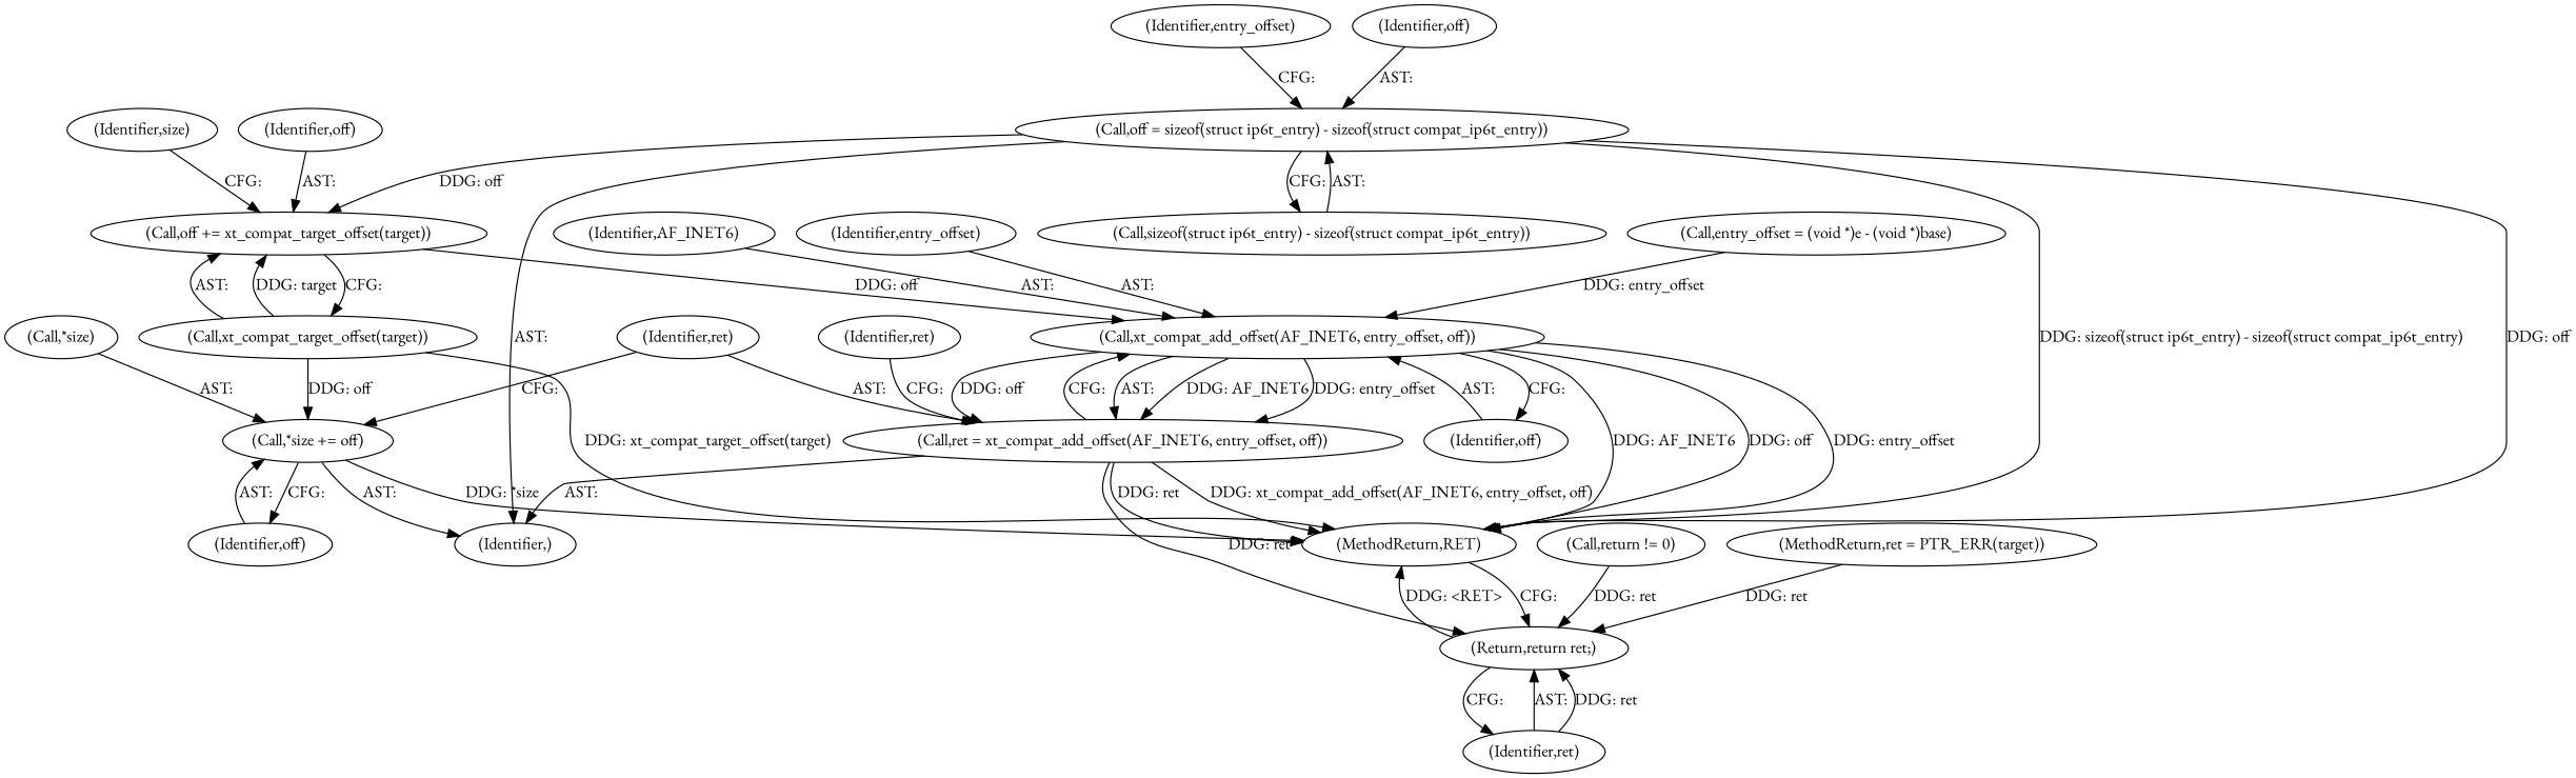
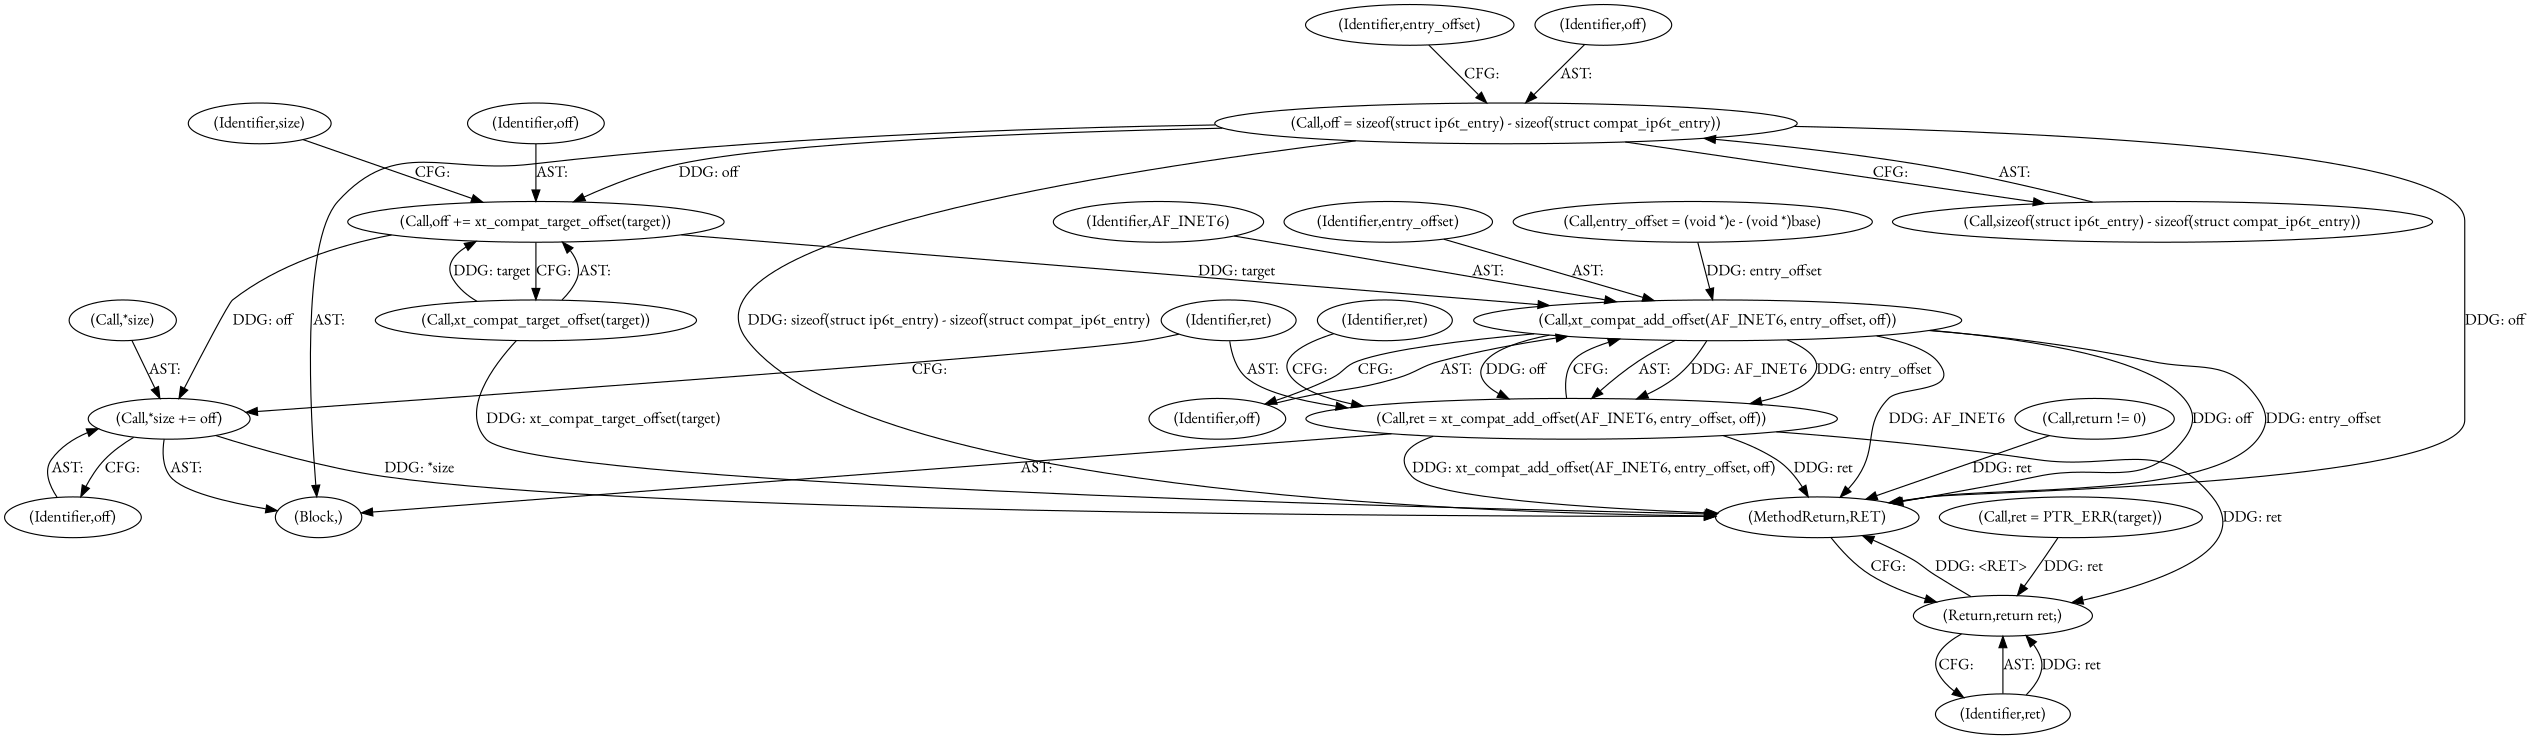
  digraph {
    fontname="EB Garamond"
    node [fontname="EB Garamond"]
    edge [fontname="EB Garamond"]
    n1 [label="(Call,off = sizeof(struct ip6t_entry) - sizeof(struct compat_ip6t_entry))"]
    n2 [label="(Call,off += xt_compat_target_offset(target))"]
-   n3 [label="(Identifier,)"]
+   n3 [label="(Block,)"]
    n4 [label="(Call,sizeof(struct ip6t_entry) - sizeof(struct compat_ip6t_entry))"]
    n5 [label="(MethodReturn,RET)"]
    n6 [label="(Call,*size += off)"]
    n7 [label="(Call,xt_compat_add_offset(AF_INET6, entry_offset, off))"]
    n8 [label="(Call,xt_compat_target_offset(target))"]
    n9 [label="(Return,return ret;)"]
    n10 [label="(Identifier,off)"]
    n11 [label="(Call,ret = xt_compat_add_offset(AF_INET6, entry_offset, off))"]
    n12 [label="(Identifier,off)"]
    n13 [label="(Identifier,ret)"]
    n14 [label="(Identifier,ret)"]
    n15 [label="(Identifier,entry_offset)"]
    n16 [label="(Call,*size)"]
    n17 [label="(Identifier,size)"]
    n18 [label="(Call,return != 0)"]
-   n19 [label="(MethodReturn,ret = PTR_ERR(target))"]
+   n19 [label="(Call,ret = PTR_ERR(target))"]
    n20 [label="(Identifier,entry_offset)"]
    n21 [label="(Call,entry_offset = (void *)e - (void *)base)"]
    n22 [label="(Identifier,ret)"]
    n23 [label="(Identifier,off)"]
    n24 [label="(Identifier,off)"]
    n25 [label="(Identifier,AF_INET6)"]
    n1 -> n2 [label="DDG: off"]
    n1 -> n3 [label="AST: "]
    n1 -> n4 [label="CFG: "]
    n1 -> n5 [label="DDG: sizeof(struct ip6t_entry) - sizeof(struct compat_ip6t_entry)"]
    n1 -> n5 [label="DDG: off"]
-   n8 -> n6 [label="DDG: off"]
-   n2 -> n7 [label="DDG: off"]
+   n2 -> n6 [label="DDG: off"]
+   n2 -> n7 [label="DDG: target"]
    n2 -> n8 [label="CFG: "]
    n4 -> n1 [label="AST: "]
    n5 -> n9 [label="CFG: "]
    n6 -> n3 [label="AST: "]
    n6 -> n5 [label="DDG: *size"]
    n6 -> n10 [label="CFG: "]
    n7 -> n5 [label="DDG: AF_INET6"]
    n7 -> n5 [label="DDG: off"]
    n7 -> n5 [label="DDG: entry_offset"]
    n7 -> n11 [label="AST: "]
    n7 -> n11 [label="DDG: AF_INET6"]
    n7 -> n11 [label="DDG: entry_offset"]
    n7 -> n11 [label="DDG: off"]
    n7 -> n12 [label="CFG: "]
    n8 -> n2 [label="AST: "]
    n8 -> n2 [label="DDG: target"]
    n8 -> n5 [label="DDG: xt_compat_target_offset(target)"]
    n9 -> n5 [label="DDG: <RET>"]
    n9 -> n13 [label="CFG: "]
    n10 -> n6 [label="AST: "]
    n11 -> n3 [label="AST: "]
    n11 -> n5 [label="DDG: xt_compat_add_offset(AF_INET6, entry_offset, off)"]
    n11 -> n5 [label="DDG: ret"]
    n11 -> n7 [label="CFG: "]
    n11 -> n9 [label="DDG: ret"]
    n12 -> n7 [label="AST: "]
    n13 -> n9 [label="AST: "]
    n13 -> n9 [label="DDG: ret"]
    n14 -> n6 [label="CFG: "]
    n14 -> n11 [label="AST: "]
    n15 -> n1 [label="CFG: "]
    n16 -> n6 [label="AST: "]
    n17 -> n2 [label="CFG: "]
-   n18 -> n9 [label="DDG: ret"]
+   n18 -> n5 [label="DDG: ret"]
    n19 -> n9 [label="DDG: ret"]
    n20 -> n7 [label="AST: "]
    n21 -> n7 [label="DDG: entry_offset"]
    n22 -> n11 [label="CFG: "]
    n23 -> n1 [label="AST: "]
    n24 -> n2 [label="AST: "]
    n25 -> n7 [label="AST: "]
  }
